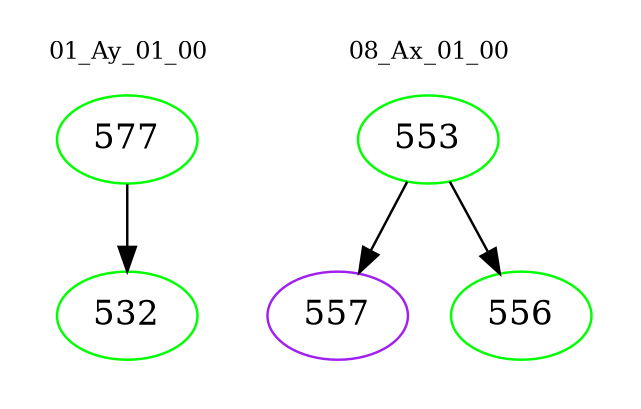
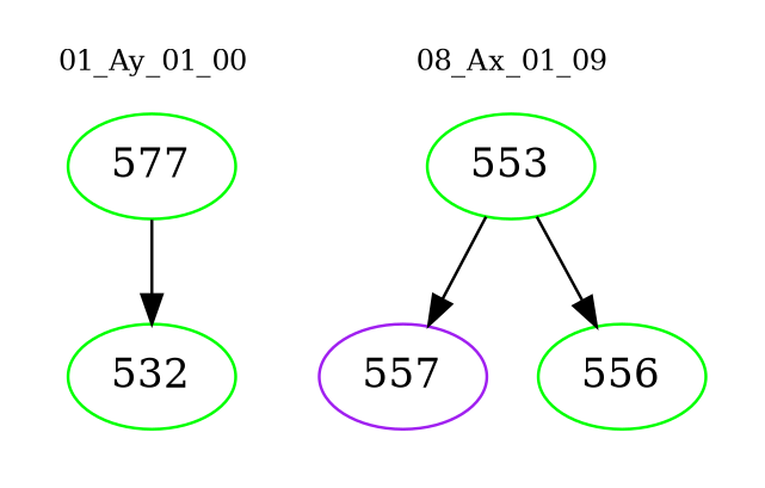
  digraph {
    node [color=green]
    edge [color=black]
    n1 [label=577]
    n2 [label=532]
    n3 [label=553]
    n4 [color=purple label=557]
    n5 [label=556]
    subgraph cluster_1 {
      color=white
      fontsize=10
      label="01_Ay_01_00"
      n1
      n2
    }
    subgraph cluster_2 {
      color=white
      fontsize=10
-     label="08_Ax_01_00"
+     label="08_Ax_01_09"
      n3
      n4
      n5
    }
    n1 -> n2
    n3 -> n4
    n3 -> n5
  }
